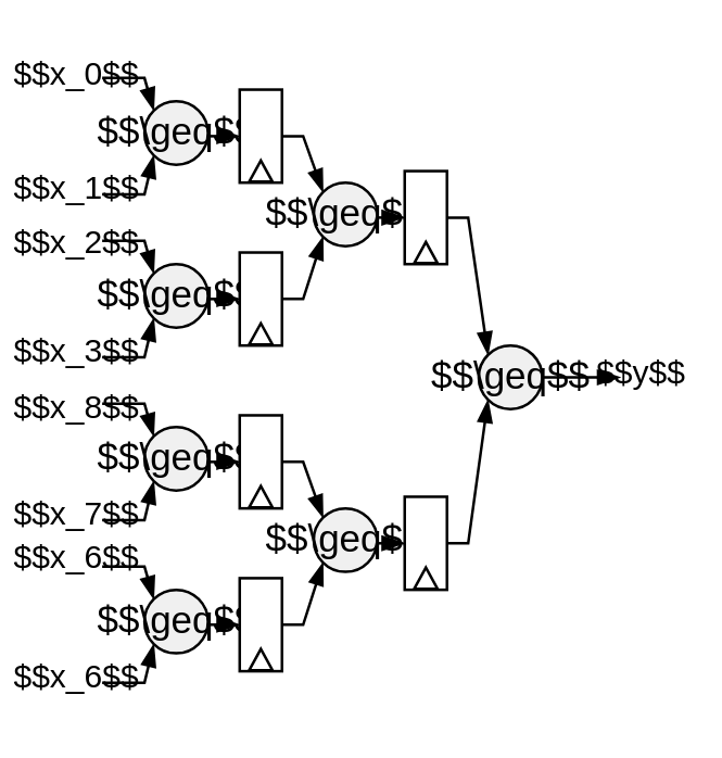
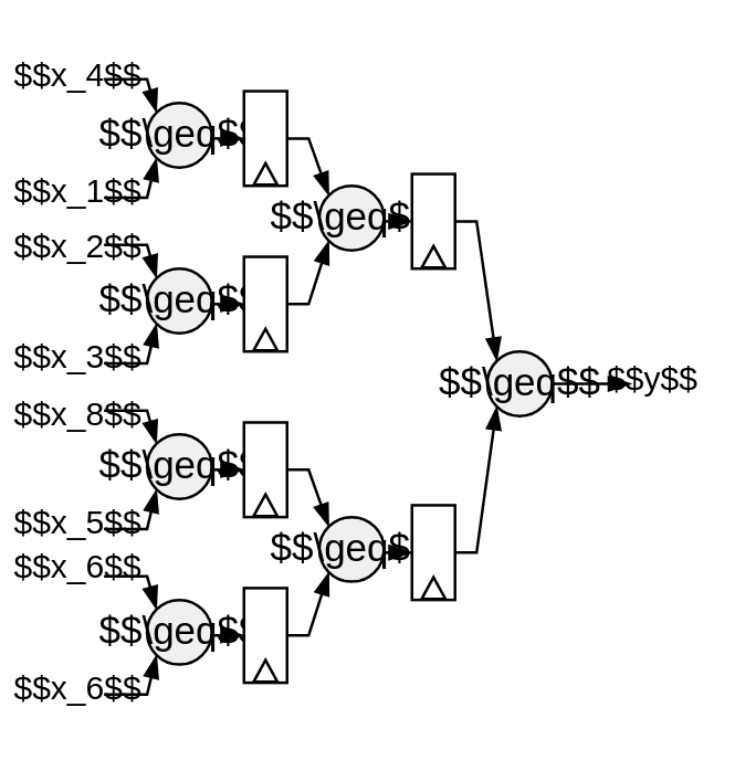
  <mxCell id="0" />
  <mxCell id="1" parent="0" />
  <mxCell id="2" value="" style="ellipse;whiteSpace=wrap;html=1;aspect=fixed;fillColor=#F0F0F0;" parent="1" vertex="1"><mxGeometry x="52.735" y="36.709" width="23.382" height="23.382" as="geometry" /></mxCell>
  <mxCell id="3" value="" style="endArrow=blockThin;html=1;rounded=0;exitX=1;exitY=0.5;exitDx=0;exitDy=0;entryX=0;entryY=0;entryDx=0;entryDy=0;endFill=1;" parent="1" target="2" edge="1"><mxGeometry width="50" height="50" relative="1" as="geometry"><mxPoint x="37.147" y="28.14" as="sourcePoint" /><mxPoint x="115.088" y="2.434" as="targetPoint" /><Array as="points"><mxPoint x="52.735" y="28.14" /></Array></mxGeometry></mxCell>
  <mxCell id="4" value="" style="endArrow=blockThin;html=1;rounded=0;entryX=0;entryY=1;entryDx=0;entryDy=0;exitX=1;exitY=0.5;exitDx=0;exitDy=0;endFill=1;" parent="1" target="2" edge="1"><mxGeometry width="50" height="50" relative="1" as="geometry"><mxPoint x="37.147" y="70.985" as="sourcePoint" /><mxPoint x="68.324" y="79.553" as="targetPoint" /><Array as="points"><mxPoint x="52.735" y="70.985" /></Array></mxGeometry></mxCell>
  <mxCell id="5" value="&lt;font style=&quot;font-size: 14px;&quot;&gt;$$\geq$$&lt;/font&gt;" style="text;html=1;align=center;verticalAlign=middle;whiteSpace=wrap;rounded=0;" parent="1" vertex="1"><mxGeometry x="58.581" y="41.136" width="11.691" height="12.853" as="geometry" /></mxCell>
  <mxCell id="6" style="edgeStyle=orthogonalEdgeStyle;rounded=0;orthogonalLoop=1;jettySize=auto;html=1;exitX=1;exitY=0.5;exitDx=0;exitDy=0;entryX=0;entryY=0.5;entryDx=0;entryDy=0;endArrow=blockThin;endFill=1;curved=0;" parent="1" target="12" edge="1"><mxGeometry relative="1" as="geometry"><mxPoint x="76.118" y="49.562" as="sourcePoint" /></mxGeometry></mxCell>
  <mxCell id="7" value="" style="ellipse;whiteSpace=wrap;html=1;aspect=fixed;fillColor=#F0F0F0;" parent="1" vertex="1"><mxGeometry x="52.735" y="96.691" width="23.382" height="23.382" as="geometry" /></mxCell>
  <mxCell id="8" value="" style="endArrow=blockThin;html=1;rounded=0;exitX=1;exitY=0.5;exitDx=0;exitDy=0;entryX=0;entryY=0;entryDx=0;entryDy=0;endFill=1;" parent="1" target="7" edge="1"><mxGeometry width="50" height="50" relative="1" as="geometry"><mxPoint x="37.147" y="88.122" as="sourcePoint" /><mxPoint x="115.088" y="62.416" as="targetPoint" /><Array as="points"><mxPoint x="52.735" y="88.122" /></Array></mxGeometry></mxCell>
  <mxCell id="9" value="" style="endArrow=blockThin;html=1;rounded=0;entryX=0;entryY=1;entryDx=0;entryDy=0;exitX=1;exitY=0.5;exitDx=0;exitDy=0;endFill=1;" parent="1" target="7" edge="1"><mxGeometry width="50" height="50" relative="1" as="geometry"><mxPoint x="37.147" y="130.966" as="sourcePoint" /><mxPoint x="68.324" y="139.535" as="targetPoint" /><Array as="points"><mxPoint x="52.735" y="130.966" /></Array></mxGeometry></mxCell>
  <mxCell id="10" value="&lt;font style=&quot;font-size: 14px;&quot;&gt;$$\geq$$&lt;/font&gt;" style="text;html=1;align=center;verticalAlign=middle;whiteSpace=wrap;rounded=0;" parent="1" vertex="1"><mxGeometry x="58.581" y="101.118" width="11.691" height="12.853" as="geometry" /></mxCell>
  <mxCell id="11" style="edgeStyle=orthogonalEdgeStyle;rounded=0;orthogonalLoop=1;jettySize=auto;html=1;exitX=1;exitY=0.5;exitDx=0;exitDy=0;entryX=0;entryY=0.5;entryDx=0;entryDy=0;endArrow=blockThin;endFill=1;" parent="1" target="14" edge="1"><mxGeometry relative="1" as="geometry"><mxPoint x="76.118" y="109.544" as="sourcePoint" /></mxGeometry></mxCell>
  <mxCell id="12" value="" style="rounded=0;whiteSpace=wrap;html=1;" parent="1" vertex="1"><mxGeometry x="87.809" y="32.425" width="15.588" height="34.275" as="geometry" /></mxCell>
  <mxCell id="13" value="" style="triangle;whiteSpace=wrap;html=1;rotation=-90;" parent="1" vertex="1"><mxGeometry x="91.706" y="58.131" width="7.794" height="8.569" as="geometry" /></mxCell>
  <mxCell id="14" value="" style="rounded=0;whiteSpace=wrap;html=1;" parent="1" vertex="1"><mxGeometry x="87.809" y="92.407" width="15.588" height="34.275" as="geometry" /></mxCell>
  <mxCell id="15" value="" style="triangle;whiteSpace=wrap;html=1;rotation=-90;" parent="1" vertex="1"><mxGeometry x="91.706" y="118.113" width="7.794" height="8.569" as="geometry" /></mxCell>
  <mxCell id="16" value="" style="ellipse;whiteSpace=wrap;html=1;aspect=fixed;fillColor=#F0F0F0;" parent="1" vertex="1"><mxGeometry x="52.735" y="156.673" width="23.382" height="23.382" as="geometry" /></mxCell>
  <mxCell id="17" value="" style="endArrow=blockThin;html=1;rounded=0;exitX=1;exitY=0.5;exitDx=0;exitDy=0;entryX=0;entryY=0;entryDx=0;entryDy=0;endFill=1;" parent="1" target="16" edge="1"><mxGeometry width="50" height="50" relative="1" as="geometry"><mxPoint x="37.147" y="148.104" as="sourcePoint" /><mxPoint x="115.088" y="122.398" as="targetPoint" /><Array as="points"><mxPoint x="52.735" y="148.104" /></Array></mxGeometry></mxCell>
  <mxCell id="18" value="" style="endArrow=blockThin;html=1;rounded=0;entryX=0;entryY=1;entryDx=0;entryDy=0;exitX=1;exitY=0.5;exitDx=0;exitDy=0;endFill=1;" parent="1" target="16" edge="1"><mxGeometry width="50" height="50" relative="1" as="geometry"><mxPoint x="37.147" y="190.948" as="sourcePoint" /><mxPoint x="68.324" y="199.517" as="targetPoint" /><Array as="points"><mxPoint x="52.735" y="190.948" /></Array></mxGeometry></mxCell>
  <mxCell id="19" value="&lt;font style=&quot;font-size: 14px;&quot;&gt;$$\geq$$&lt;/font&gt;" style="text;html=1;align=center;verticalAlign=middle;whiteSpace=wrap;rounded=0;" parent="1" vertex="1"><mxGeometry x="58.581" y="161.1" width="11.691" height="12.853" as="geometry" /></mxCell>
  <mxCell id="20" style="edgeStyle=orthogonalEdgeStyle;rounded=0;orthogonalLoop=1;jettySize=auto;html=1;exitX=1;exitY=0.5;exitDx=0;exitDy=0;entryX=0;entryY=0.5;entryDx=0;entryDy=0;endArrow=blockThin;endFill=1;curved=0;" parent="1" target="26" edge="1"><mxGeometry relative="1" as="geometry"><mxPoint x="76.118" y="169.526" as="sourcePoint" /></mxGeometry></mxCell>
  <mxCell id="21" value="" style="ellipse;whiteSpace=wrap;html=1;aspect=fixed;fillColor=#F0F0F0;" parent="1" vertex="1"><mxGeometry x="52.735" y="216.655" width="23.382" height="23.382" as="geometry" /></mxCell>
  <mxCell id="22" value="" style="endArrow=blockThin;html=1;rounded=0;exitX=1;exitY=0.5;exitDx=0;exitDy=0;entryX=0;entryY=0;entryDx=0;entryDy=0;endFill=1;" parent="1" target="21" edge="1"><mxGeometry width="50" height="50" relative="1" as="geometry"><mxPoint x="37.147" y="208.086" as="sourcePoint" /><mxPoint x="115.088" y="182.38" as="targetPoint" /><Array as="points"><mxPoint x="52.735" y="208.086" /></Array></mxGeometry></mxCell>
  <mxCell id="23" value="" style="endArrow=blockThin;html=1;rounded=0;entryX=0;entryY=1;entryDx=0;entryDy=0;exitX=1;exitY=0.5;exitDx=0;exitDy=0;endFill=1;" parent="1" target="21" edge="1"><mxGeometry width="50" height="50" relative="1" as="geometry"><mxPoint x="37.147" y="250.93" as="sourcePoint" /><mxPoint x="68.324" y="259.499" as="targetPoint" /><Array as="points"><mxPoint x="52.735" y="250.93" /></Array></mxGeometry></mxCell>
  <mxCell id="24" value="&lt;font style=&quot;font-size: 14px;&quot;&gt;$$\geq$$&lt;/font&gt;" style="text;html=1;align=center;verticalAlign=middle;whiteSpace=wrap;rounded=0;" parent="1" vertex="1"><mxGeometry x="58.581" y="221.082" width="11.691" height="12.853" as="geometry" /></mxCell>
  <mxCell id="25" style="edgeStyle=orthogonalEdgeStyle;rounded=0;orthogonalLoop=1;jettySize=auto;html=1;exitX=1;exitY=0.5;exitDx=0;exitDy=0;entryX=0;entryY=0.5;entryDx=0;entryDy=0;endArrow=blockThin;endFill=1;" parent="1" target="28" edge="1"><mxGeometry relative="1" as="geometry"><mxPoint x="76.118" y="229.508" as="sourcePoint" /></mxGeometry></mxCell>
  <mxCell id="26" value="" style="rounded=0;whiteSpace=wrap;html=1;" parent="1" vertex="1"><mxGeometry x="87.809" y="152.389" width="15.588" height="34.275" as="geometry" /></mxCell>
  <mxCell id="27" value="" style="triangle;whiteSpace=wrap;html=1;rotation=-90;" parent="1" vertex="1"><mxGeometry x="91.706" y="178.095" width="7.794" height="8.569" as="geometry" /></mxCell>
  <mxCell id="28" value="" style="rounded=0;whiteSpace=wrap;html=1;" parent="1" vertex="1"><mxGeometry x="87.809" y="212.37" width="15.588" height="34.275" as="geometry" /></mxCell>
  <mxCell id="29" value="" style="triangle;whiteSpace=wrap;html=1;rotation=-90;" parent="1" vertex="1"><mxGeometry x="91.706" y="238.077" width="7.794" height="8.569" as="geometry" /></mxCell>
  <mxCell id="30" value="" style="ellipse;whiteSpace=wrap;html=1;aspect=fixed;fillColor=#F0F0F0;" parent="1" vertex="1"><mxGeometry x="115.088" y="66.7" width="23.382" height="23.382" as="geometry" /></mxCell>
  <mxCell id="31" value="&lt;font style=&quot;font-size: 14px;&quot;&gt;$$\geq$$&lt;/font&gt;" style="text;html=1;align=center;verticalAlign=middle;whiteSpace=wrap;rounded=0;" parent="1" vertex="1"><mxGeometry x="120.934" y="71.127" width="11.691" height="12.853" as="geometry" /></mxCell>
  <mxCell id="32" value="" style="ellipse;whiteSpace=wrap;html=1;aspect=fixed;fillColor=#F0F0F0;" parent="1" vertex="1"><mxGeometry x="115.088" y="186.664" width="23.382" height="23.382" as="geometry" /></mxCell>
  <mxCell id="33" value="&lt;font style=&quot;font-size: 14px;&quot;&gt;$$\geq$$&lt;/font&gt;" style="text;html=1;align=center;verticalAlign=middle;whiteSpace=wrap;rounded=0;" parent="1" vertex="1"><mxGeometry x="120.934" y="191.091" width="11.691" height="12.853" as="geometry" /></mxCell>
  <mxCell id="34" value="" style="endArrow=blockThin;html=1;rounded=0;exitX=1;exitY=0.5;exitDx=0;exitDy=0;entryX=0;entryY=0;entryDx=0;entryDy=0;endFill=1;" parent="1" source="12" target="30" edge="1"><mxGeometry width="50" height="50" relative="1" as="geometry"><mxPoint x="118.985" y="79.553" as="sourcePoint" /><mxPoint x="157.956" y="36.709" as="targetPoint" /><Array as="points"><mxPoint x="111.191" y="49.562" /></Array></mxGeometry></mxCell>
  <mxCell id="35" value="" style="endArrow=blockThin;html=1;rounded=0;exitX=1;exitY=0.5;exitDx=0;exitDy=0;entryX=0;entryY=1;entryDx=0;entryDy=0;endFill=1;" parent="1" source="14" target="30" edge="1"><mxGeometry width="50" height="50" relative="1" as="geometry"><mxPoint x="142.368" y="148.104" as="sourcePoint" /><mxPoint x="181.338" y="105.26" as="targetPoint" /><Array as="points"><mxPoint x="111.191" y="109.544" /></Array></mxGeometry></mxCell>
  <mxCell id="36" value="" style="endArrow=blockThin;html=1;rounded=0;exitX=1;exitY=0.5;exitDx=0;exitDy=0;entryX=0;entryY=0;entryDx=0;entryDy=0;endFill=1;" parent="1" source="26" target="32" edge="1"><mxGeometry width="50" height="50" relative="1" as="geometry"><mxPoint x="165.75" y="199.517" as="sourcePoint" /><mxPoint x="204.721" y="156.673" as="targetPoint" /><Array as="points"><mxPoint x="111.191" y="169.526" /></Array></mxGeometry></mxCell>
  <mxCell id="37" value="" style="endArrow=blockThin;html=1;rounded=0;exitX=1;exitY=0.5;exitDx=0;exitDy=0;entryX=0;entryY=1;entryDx=0;entryDy=0;endFill=1;" parent="1" source="28" target="32" edge="1"><mxGeometry width="50" height="50" relative="1" as="geometry"><mxPoint x="142.368" y="268.068" as="sourcePoint" /><mxPoint x="181.338" y="225.224" as="targetPoint" /><Array as="points"><mxPoint x="111.191" y="229.508" /></Array></mxGeometry></mxCell>
  <mxCell id="38" style="edgeStyle=orthogonalEdgeStyle;rounded=0;orthogonalLoop=1;jettySize=auto;html=1;exitX=1;exitY=0.5;exitDx=0;exitDy=0;entryX=0;entryY=0.5;entryDx=0;entryDy=0;endArrow=blockThin;endFill=1;" parent="1" target="40" edge="1"><mxGeometry relative="1" as="geometry"><mxPoint x="138.471" y="79.553" as="sourcePoint" /></mxGeometry></mxCell>
  <mxCell id="39" style="edgeStyle=orthogonalEdgeStyle;rounded=0;orthogonalLoop=1;jettySize=auto;html=1;exitX=1;exitY=0.5;exitDx=0;exitDy=0;entryX=0;entryY=0.5;entryDx=0;entryDy=0;endArrow=blockThin;endFill=1;" parent="1" target="42" edge="1"><mxGeometry relative="1" as="geometry"><mxPoint x="138.471" y="199.517" as="sourcePoint" /></mxGeometry></mxCell>
  <mxCell id="40" value="" style="rounded=0;whiteSpace=wrap;html=1;" parent="1" vertex="1"><mxGeometry x="148.603" y="62.416" width="15.588" height="34.275" as="geometry" /></mxCell>
  <mxCell id="41" value="" style="triangle;whiteSpace=wrap;html=1;rotation=-90;" parent="1" vertex="1"><mxGeometry x="152.5" y="88.122" width="7.794" height="8.569" as="geometry" /></mxCell>
  <mxCell id="42" value="" style="rounded=0;whiteSpace=wrap;html=1;" parent="1" vertex="1"><mxGeometry x="148.603" y="182.38" width="15.588" height="34.275" as="geometry" /></mxCell>
  <mxCell id="43" value="" style="triangle;whiteSpace=wrap;html=1;rotation=-90;" parent="1" vertex="1"><mxGeometry x="152.5" y="208.086" width="7.794" height="8.569" as="geometry" /></mxCell>
  <mxCell id="44" style="edgeStyle=orthogonalEdgeStyle;rounded=0;orthogonalLoop=1;jettySize=auto;html=1;endArrow=blockThin;endFill=1;" edge="1" parent="1" source="45"><mxGeometry relative="1" as="geometry"><mxPoint x="228" y="138.373" as="targetPoint" /></mxGeometry></mxCell>
  <mxCell id="45" value="" style="ellipse;whiteSpace=wrap;html=1;aspect=fixed;fillColor=#F0F0F0;" parent="1" vertex="1"><mxGeometry x="175.882" y="126.682" width="23.382" height="23.382" as="geometry" /></mxCell>
  <mxCell id="46" value="&lt;font style=&quot;font-size: 14px;&quot;&gt;$$\geq$$&lt;/font&gt;" style="text;html=1;align=center;verticalAlign=middle;whiteSpace=wrap;rounded=0;" parent="1" vertex="1"><mxGeometry x="181.728" y="131.109" width="11.691" height="12.853" as="geometry" /></mxCell>
  <mxCell id="47" value="" style="endArrow=blockThin;html=1;rounded=0;exitX=1;exitY=0.5;exitDx=0;exitDy=0;entryX=0;entryY=0;entryDx=0;entryDy=0;endFill=1;" parent="1" source="40" target="45" edge="1"><mxGeometry width="50" height="50" relative="1" as="geometry"><mxPoint x="203.162" y="113.829" as="sourcePoint" /><mxPoint x="242.132" y="70.985" as="targetPoint" /><Array as="points"><mxPoint x="171.985" y="79.553" /></Array></mxGeometry></mxCell>
  <mxCell id="48" value="" style="endArrow=blockThin;html=1;rounded=0;exitX=1;exitY=0.5;exitDx=0;exitDy=0;entryX=0;entryY=1;entryDx=0;entryDy=0;endFill=1;" parent="1" source="42" target="45" edge="1"><mxGeometry width="50" height="50" relative="1" as="geometry"><mxPoint x="210.956" y="225.224" as="sourcePoint" /><mxPoint x="249.926" y="182.38" as="targetPoint" /><Array as="points"><mxPoint x="171.985" y="199.517" /></Array></mxGeometry></mxCell>
- <mxCell id="49" value="$$x_0$$" style="text;html=1;align=center;verticalAlign=middle;whiteSpace=wrap;rounded=0;" vertex="1" parent="1"><mxGeometry x="20" y="20" width="15.588" height="14.139" as="geometry" /></mxCell>
+ <mxCell id="49" value="$$x_4$$" style="text;html=1;align=center;verticalAlign=middle;whiteSpace=wrap;rounded=0;" vertex="1" parent="1"><mxGeometry x="20" y="20" width="15.588" height="14.139" as="geometry" /></mxCell>
  <mxCell id="50" value="$$x_1$$" style="text;html=1;align=center;verticalAlign=middle;whiteSpace=wrap;rounded=0;" vertex="1" parent="1"><mxGeometry x="20" y="62.416" width="15.588" height="14.139" as="geometry" /></mxCell>
  <mxCell id="51" value="$$x_2$$" style="text;html=1;align=center;verticalAlign=middle;whiteSpace=wrap;rounded=0;" vertex="1" parent="1"><mxGeometry x="20" y="81.696" width="15.588" height="14.139" as="geometry" /></mxCell>
  <mxCell id="52" value="$$x_3$$" style="text;html=1;align=center;verticalAlign=middle;whiteSpace=wrap;rounded=0;" vertex="1" parent="1"><mxGeometry x="20" y="122.398" width="15.588" height="14.139" as="geometry" /></mxCell>
  <mxCell id="53" value="$$x_8$$" style="text;html=1;align=center;verticalAlign=middle;whiteSpace=wrap;rounded=0;" vertex="1" parent="1"><mxGeometry x="20" y="142.534" width="15.588" height="14.139" as="geometry" /></mxCell>
- <mxCell id="54" value="$$x_7$$" style="text;html=1;align=center;verticalAlign=middle;whiteSpace=wrap;rounded=0;" vertex="1" parent="1"><mxGeometry x="20" y="182.38" width="15.588" height="14.139" as="geometry" /></mxCell>
+ <mxCell id="54" value="$$x_5$$" style="text;html=1;align=center;verticalAlign=middle;whiteSpace=wrap;rounded=0;" vertex="1" parent="1"><mxGeometry x="20" y="182.38" width="15.588" height="14.139" as="geometry" /></mxCell>
  <mxCell id="55" value="$$x_6$$" style="text;html=1;align=center;verticalAlign=middle;whiteSpace=wrap;rounded=0;" vertex="1" parent="1"><mxGeometry x="20" y="198.232" width="15.588" height="14.139" as="geometry" /></mxCell>
  <mxCell id="56" value="$$x_6$$" style="text;html=1;align=center;verticalAlign=middle;whiteSpace=wrap;rounded=0;" vertex="1" parent="1"><mxGeometry x="20" y="242.361" width="15.588" height="14.139" as="geometry" /></mxCell>
  <mxCell id="57" value="$$y$$" style="text;html=1;align=center;verticalAlign=middle;whiteSpace=wrap;rounded=0;" vertex="1" parent="1"><mxGeometry x="228.002" y="129.823" width="15.588" height="14.139" as="geometry" /></mxCell>
